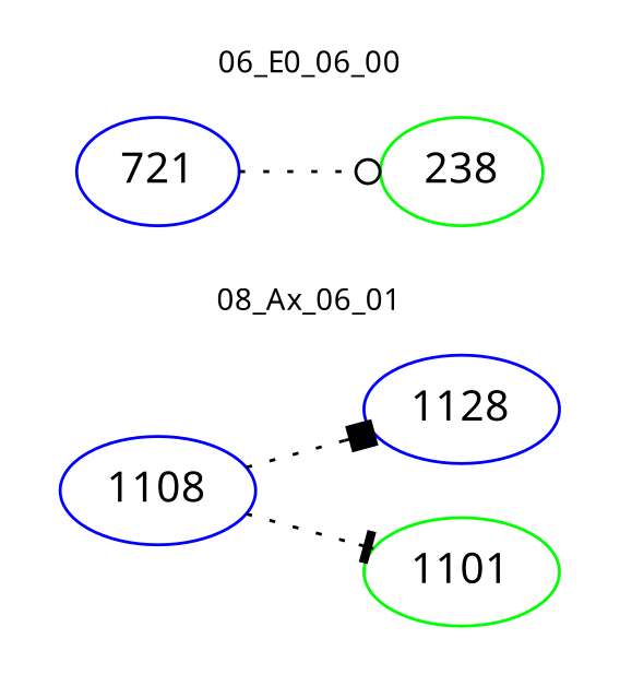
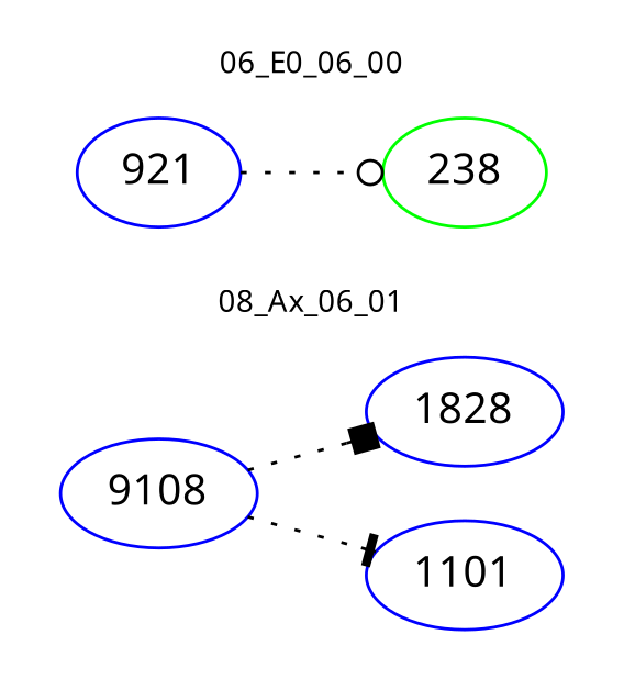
  digraph {
    fontname="Noto Sans"
    rankdir=LR
    node [color=blue fontname="Noto Sans"]
    edge [color=black fontname="Noto Sans" style=dotted]
-   n1 [label=1108]
-   n2 [color=green label=1101]
-   n3 [label=1128]
-   n4 [label=721]
+   n1 [label=9108]
+   n2 [label=1101]
+   n3 [label=1828]
+   n4 [label=921]
    n5 [color=green label=238]
    subgraph cluster_1 {
      color=white
      fontsize=10
      label="08_Ax_06_01"
      n1
      n2
      n3
    }
    subgraph cluster_2 {
      color=white
      fontsize=10
      label="06_E0_06_00"
      n4
      n5
    }
    n1 -> n2 [arrowhead=tee]
    n1 -> n3 [arrowhead=box]
    n4 -> n5 [arrowhead=odot]
  }
